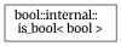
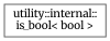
  digraph {
    rankdir=TB
    fontname=Merriweather
-   n1 [color=grey40 fillcolor=white fontname=Merriweather fontsize=10 height=0.2 label="bool::internal::\lis_bool\< bool \>" shape=box style=filled width=0.4]
+   n1 [color=grey40 fillcolor=white fontname=Merriweather fontsize=10 height=0.2 label="utility::internal::\lis_bool\< bool \>" shape=box style=filled width=0.4]
  }
